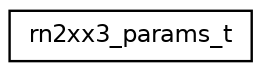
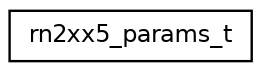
  digraph {
    rankdir=LR
-   n1 [color=black fillcolor=white fontname=Helvetica fontsize=10 height=0.2 label=rn2xx3_params_t shape=record style=filled width=0.4]
+   n1 [color=black fillcolor=white fontname=Helvetica fontsize=10 height=0.2 label=rn2xx5_params_t shape=record style=filled width=0.4]
  }
